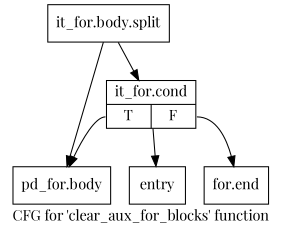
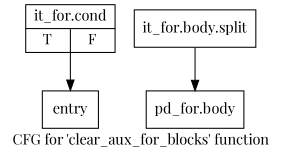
  digraph {
    fontname="Playfair Display"
    label="CFG for 'clear_aux_for_blocks' function"
    node [fontname="Playfair Display" shape=record]
    edge [fontname="Playfair Display"]
    n1 [label="{entry}"]
    n2 [label="{it_for.cond|{<s0>T|<s1>F}}"]
    n3 [label="{pd_for.body}"]
-   n4 [label="{for.end}"]
    n5 [label="{it_for.body.split}"]
    n2 -> n1
-   n2 -> n3 [tailport=s0]
-   n2 -> n4 [tailport=s1]
-   n5 -> n2
    n5 -> n3
  }
